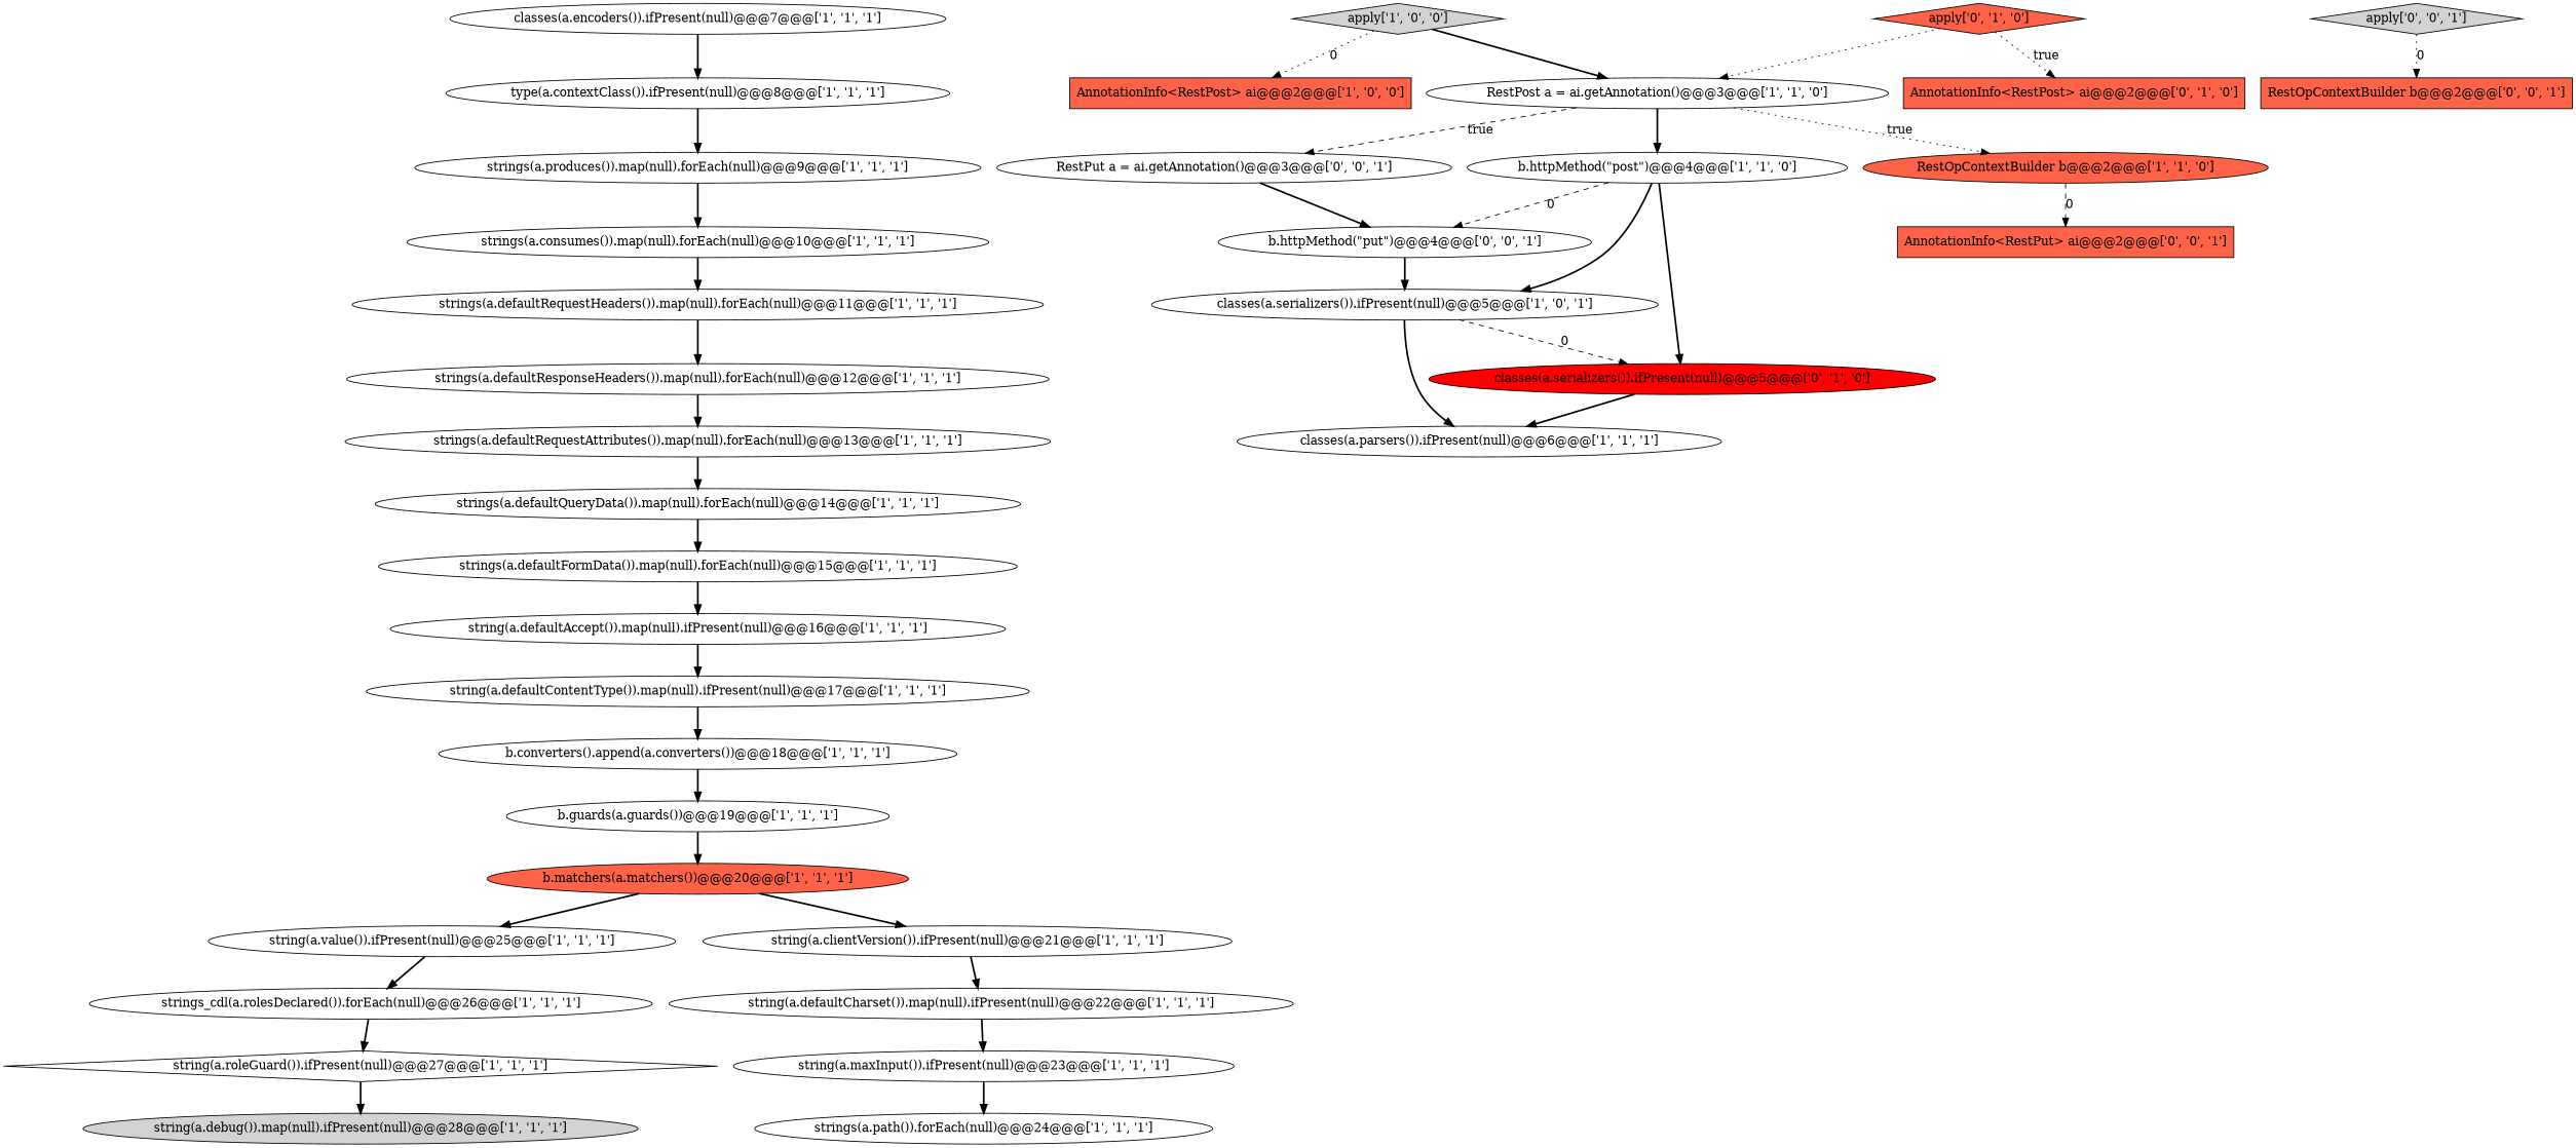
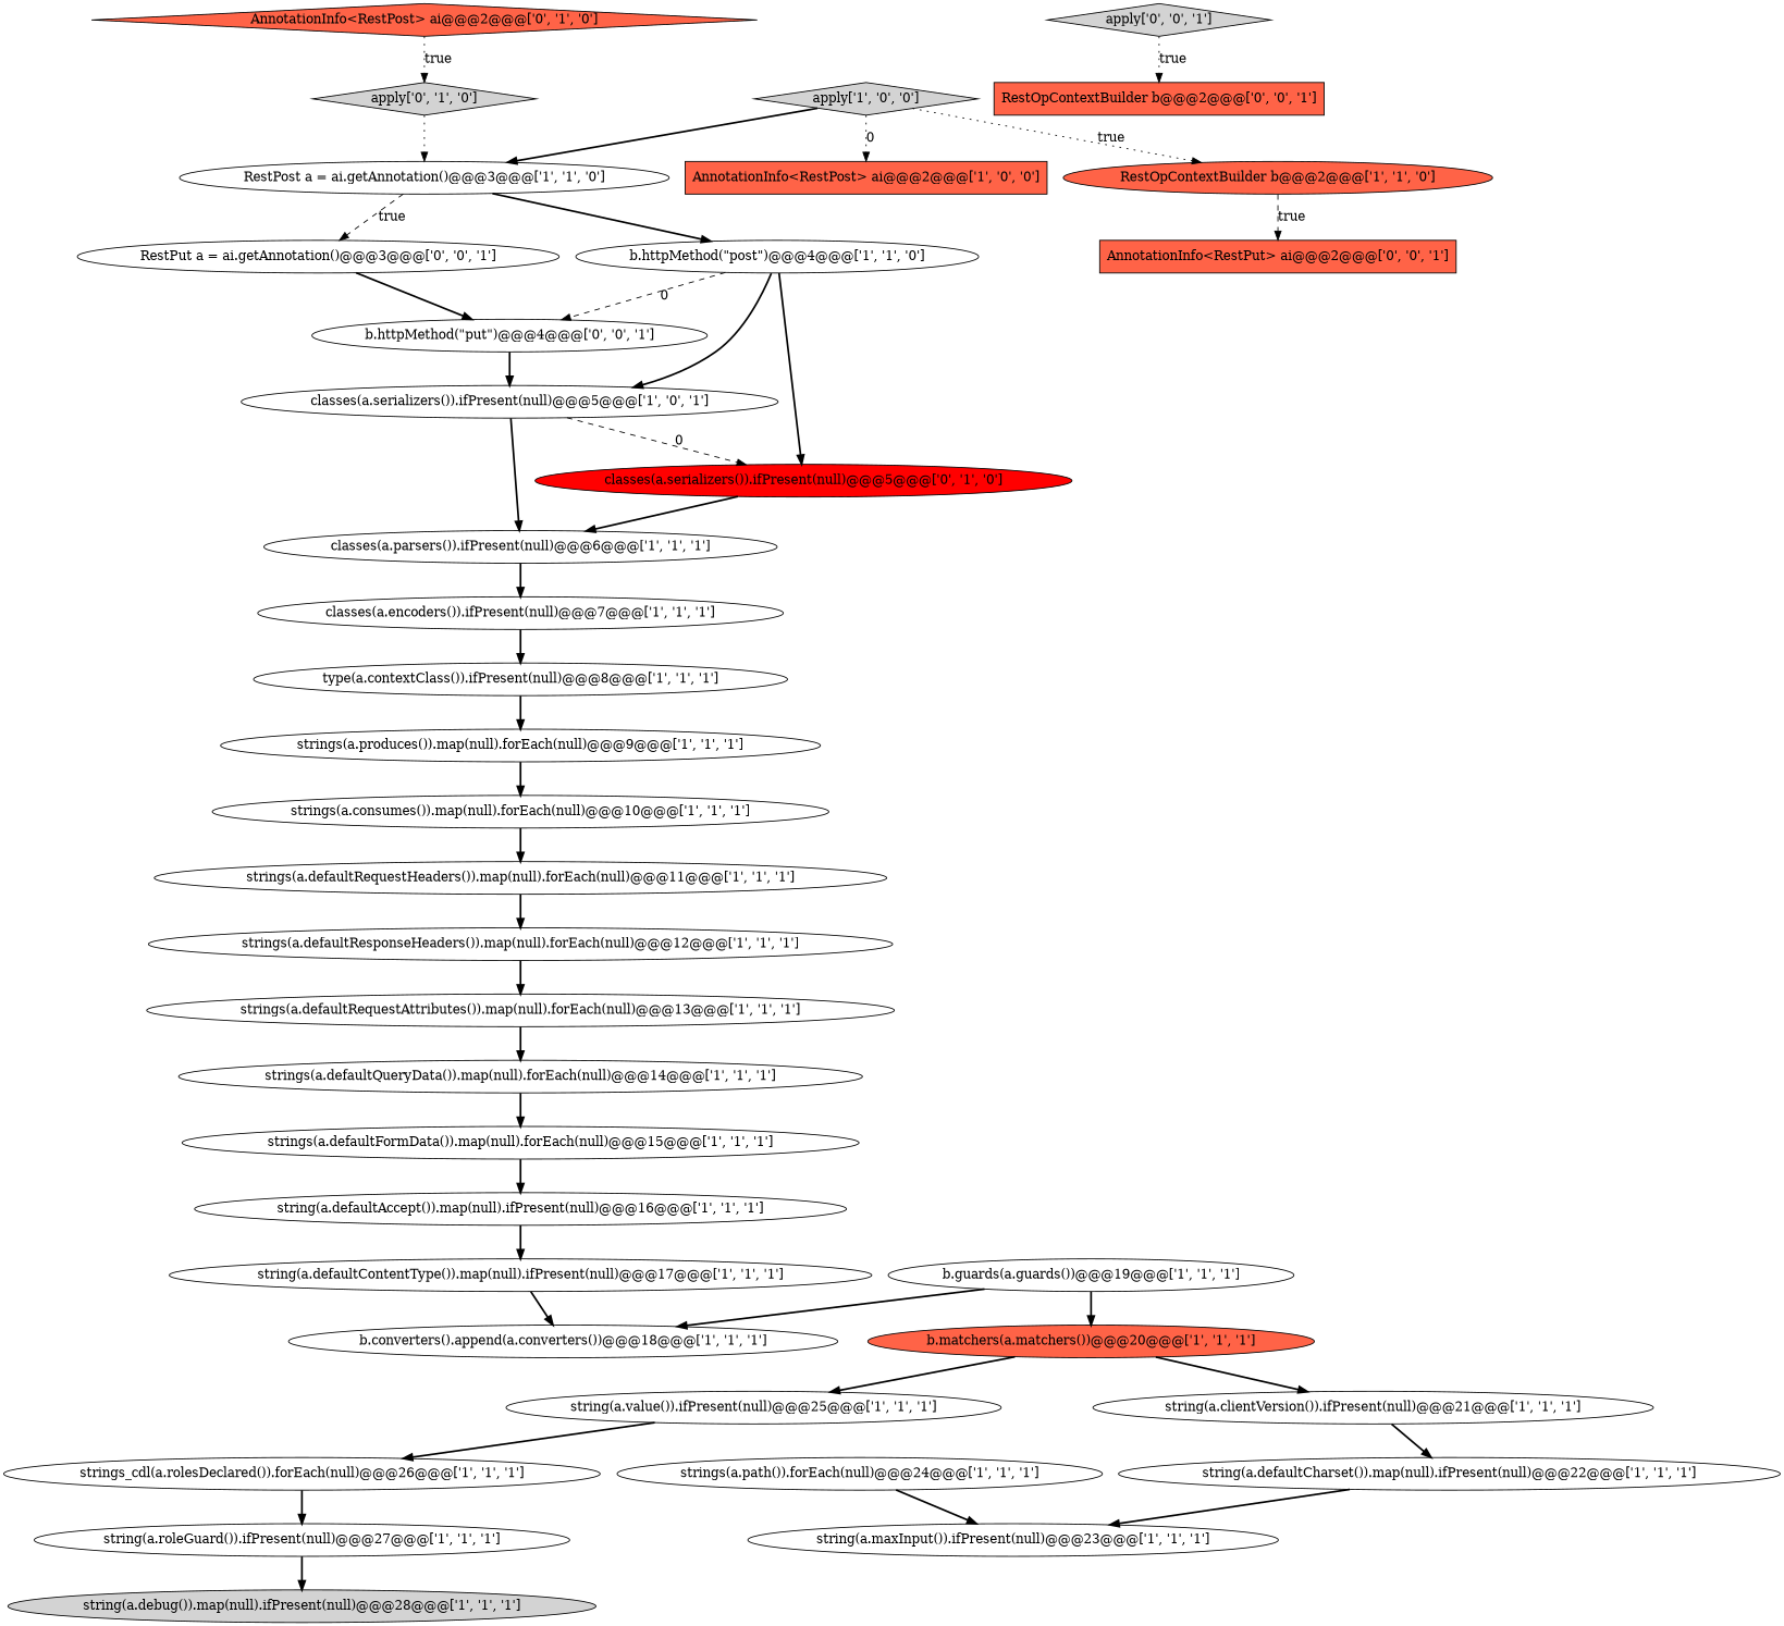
  digraph {
    node [fillcolor=white shape=ellipse style=filled]
    edge [style=bold]
    n1 [label="classes(a.encoders()).ifPresent(null)@@@7@@@['1', '1', '1']"]
    n2 [label="type(a.contextClass()).ifPresent(null)@@@8@@@['1', '1', '1']"]
    n3 [label="strings(a.produces()).map(null).forEach(null)@@@9@@@['1', '1', '1']"]
    n4 [label="strings(a.defaultRequestAttributes()).map(null).forEach(null)@@@13@@@['1', '1', '1']"]
    n5 [label="strings(a.defaultQueryData()).map(null).forEach(null)@@@14@@@['1', '1', '1']"]
    n6 [label="strings(a.defaultFormData()).map(null).forEach(null)@@@15@@@['1', '1', '1']"]
    n7 [label="string(a.value()).ifPresent(null)@@@25@@@['1', '1', '1']"]
    n8 [label="strings_cdl(a.rolesDeclared()).forEach(null)@@@26@@@['1', '1', '1']"]
-   n9 [label="string(a.roleGuard()).ifPresent(null)@@@27@@@['1', '1', '1']" shape=diamond]
+   n9 [label="string(a.roleGuard()).ifPresent(null)@@@27@@@['1', '1', '1']"]
    n10 [label="classes(a.parsers()).ifPresent(null)@@@6@@@['1', '1', '1']"]
    n11 [label="strings(a.defaultResponseHeaders()).map(null).forEach(null)@@@12@@@['1', '1', '1']"]
    n12 [label="strings(a.path()).forEach(null)@@@24@@@['1', '1', '1']"]
    n13 [label="string(a.defaultAccept()).map(null).ifPresent(null)@@@16@@@['1', '1', '1']"]
    n14 [label="RestPut a = ai.getAnnotation()@@@3@@@['0', '0', '1']"]
    n15 [label="b.httpMethod(\"put\")@@@4@@@['0', '0', '1']"]
    n16 [label="classes(a.serializers()).ifPresent(null)@@@5@@@['1', '0', '1']"]
    n17 [fillcolor=lightgray label="string(a.debug()).map(null).ifPresent(null)@@@28@@@['1', '1', '1']"]
    n18 [fillcolor=tomato label="RestOpContextBuilder b@@@2@@@['0', '0', '1']" shape=box]
    n19 [fillcolor=tomato label="b.matchers(a.matchers())@@@20@@@['1', '1', '1']"]
    n20 [label="string(a.clientVersion()).ifPresent(null)@@@21@@@['1', '1', '1']"]
    n21 [label="string(a.defaultCharset()).map(null).ifPresent(null)@@@22@@@['1', '1', '1']"]
    n22 [fillcolor=tomato label="AnnotationInfo<RestPut> ai@@@2@@@['0', '0', '1']" shape=box]
    n23 [fillcolor=red label="classes(a.serializers()).ifPresent(null)@@@5@@@['0', '1', '0']"]
-   n24 [fillcolor=tomato label="AnnotationInfo<RestPost> ai@@@2@@@['0', '1', '0']" shape=box]
+   n24 [fillcolor=tomato label="AnnotationInfo<RestPost> ai@@@2@@@['0', '1', '0']" shape=diamond]
    n25 [label="string(a.defaultContentType()).map(null).ifPresent(null)@@@17@@@['1', '1', '1']"]
    n26 [label="b.converters().append(a.converters())@@@18@@@['1', '1', '1']"]
    n27 [label="b.guards(a.guards())@@@19@@@['1', '1', '1']"]
    n28 [fillcolor=tomato label="AnnotationInfo<RestPost> ai@@@2@@@['1', '0', '0']" shape=box]
    n29 [label="RestPost a = ai.getAnnotation()@@@3@@@['1', '1', '0']"]
    n30 [label="b.httpMethod(\"post\")@@@4@@@['1', '1', '0']"]
    n31 [label="strings(a.defaultRequestHeaders()).map(null).forEach(null)@@@11@@@['1', '1', '1']"]
    n32 [fillcolor=tomato label="RestOpContextBuilder b@@@2@@@['1', '1', '0']"]
    n33 [fillcolor=lightgray label="apply['1', '0', '0']" shape=diamond]
    n34 [label="string(a.maxInput()).ifPresent(null)@@@23@@@['1', '1', '1']"]
    n35 [label="strings(a.consumes()).map(null).forEach(null)@@@10@@@['1', '1', '1']"]
    n36 [fillcolor=lightgray label="apply['0', '0', '1']" shape=diamond]
-   n37 [fillcolor=tomato label="apply['0', '1', '0']" shape=diamond]
+   n37 [fillcolor=lightgray label="apply['0', '1', '0']" shape=diamond]
    n1 -> n2
    n2 -> n3
    n3 -> n35
    n4 -> n5
    n5 -> n6
    n6 -> n13
    n7 -> n8
    n8 -> n9
    n9 -> n17
+   n10 -> n1
    n11 -> n4
    n13 -> n25
    n14 -> n15
    n15 -> n16
    n16 -> n10
    n16 -> n23 [label=0 style=dashed]
    n19 -> n7
    n19 -> n20
    n20 -> n21
    n21 -> n34
    n23 -> n10
    n25 -> n26
-   n26 -> n27
+   n27 -> n26
    n27 -> n19
    n29 -> n14 [label=true style=dashed]
    n29 -> n30
    n30 -> n15 [label=0 style=dashed]
    n30 -> n16
    n30 -> n23
    n31 -> n11
-   n32 -> n22 [label=0 style=dashed]
+   n32 -> n22 [label=true style=dashed]
    n33 -> n28 [label=0 style=dotted]
    n33 -> n29
-   n29 -> n32 [label=true style=dotted]
-   n34 -> n12
+   n33 -> n32 [label=true style=dotted]
+   n12 -> n34
    n35 -> n31
-   n36 -> n18 [label=0 style=dotted]
-   n37 -> n24 [label=true style=dotted]
+   n36 -> n18 [label=true style=dotted]
+   n24 -> n37 [label=true style=dotted]
    n37 -> n29 [style=dotted]
  }
